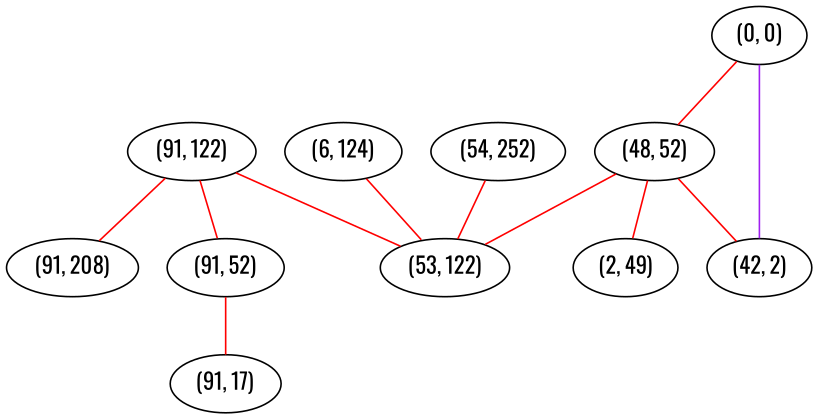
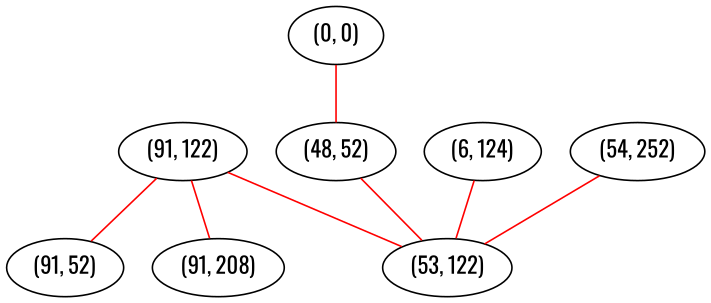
  graph {
    fontname=Oswald
    node [fontname=Oswald]
    edge [color=red fontname=Oswald weight=1]
    "(91, 122)"
    "(91, 52)"
    "(91, 208)"
    "(53, 122)"
-   "(91, 17)"
    "(0, 0)"
-   "(42, 2)"
    "(48, 52)"
-   "(2, 49)"
    "(6, 124)"
    "(54, 252)"
    "(91, 122)" -- "(91, 52)"
    "(91, 122)" -- "(91, 208)"
    "(91, 122)" -- "(53, 122)"
-   "(91, 52)" -- "(91, 17)"
-   "(0, 0)" -- "(42, 2)" [color=purple weight=4]
    "(0, 0)" -- "(48, 52)"
    "(48, 52)" -- "(53, 122)"
-   "(48, 52)" -- "(42, 2)"
-   "(48, 52)" -- "(2, 49)"
    "(6, 124)" -- "(53, 122)"
    "(54, 252)" -- "(53, 122)"
  }
